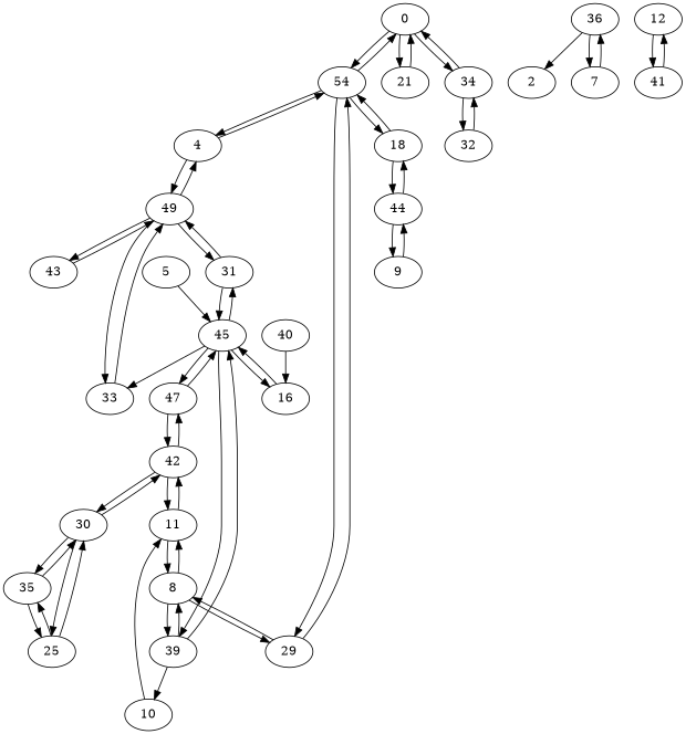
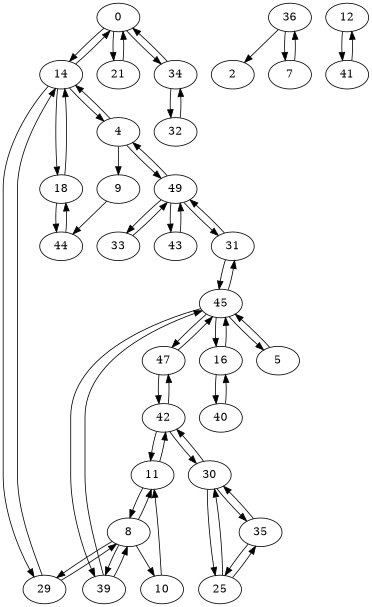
  digraph {
    0
-   14 [label=54]
+   14
    21
    34
    4
    29
    18
    32
    49
    8
    44
    36
    2
    7
    31
    33
    43
    45
    5
    39
    16
    47
    40
    42
    10
    11
    30
    9
    25
    35
    12
    41
    0 -> 14
    0 -> 21
    0 -> 34
    14 -> 0
    14 -> 4
    14 -> 29
    14 -> 18
    21 -> 0
    34 -> 0
    34 -> 32
    4 -> 14
    4 -> 49
    29 -> 14
    29 -> 8
    18 -> 14
    18 -> 44
    32 -> 34
    49 -> 4
    49 -> 31
    49 -> 33
    49 -> 43
    8 -> 29
    8 -> 39
-   39 -> 10
+   8 -> 10
    8 -> 11
    44 -> 18
-   44 -> 9
+   4 -> 9
    36 -> 2
    36 -> 7
    7 -> 36
    31 -> 49
    31 -> 45
    33 -> 49
    43 -> 49
    45 -> 31
-   45 -> 33
+   45 -> 5
    45 -> 39
    45 -> 16
    45 -> 47
    5 -> 45
    39 -> 8
    39 -> 45
    16 -> 45
+   16 -> 40
    47 -> 45
    47 -> 42
    40 -> 16
    42 -> 47
    42 -> 11
    42 -> 30
    10 -> 11
    11 -> 8
    11 -> 42
    30 -> 42
    30 -> 25
    30 -> 35
    9 -> 44
    25 -> 30
    25 -> 35
    35 -> 30
    35 -> 25
    12 -> 41
    41 -> 12
  }
